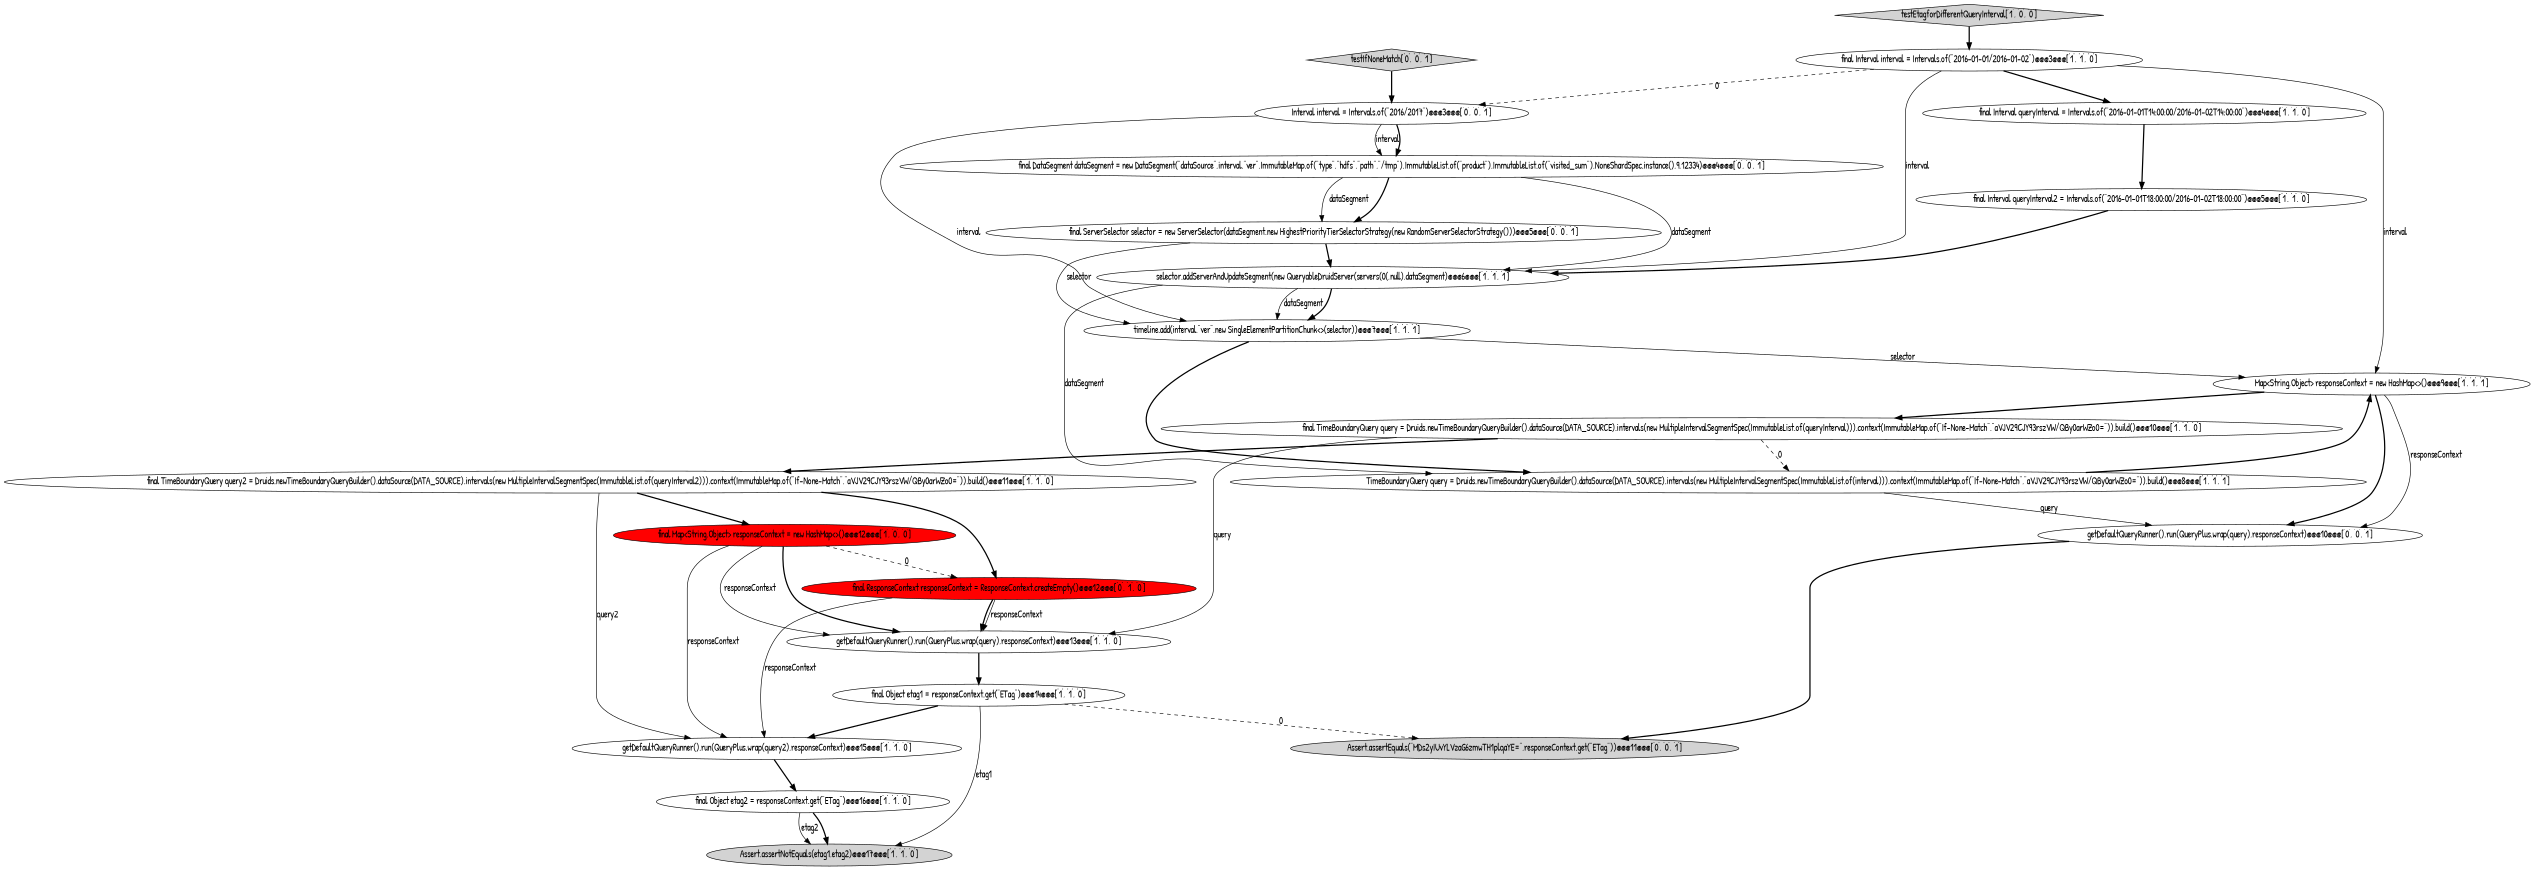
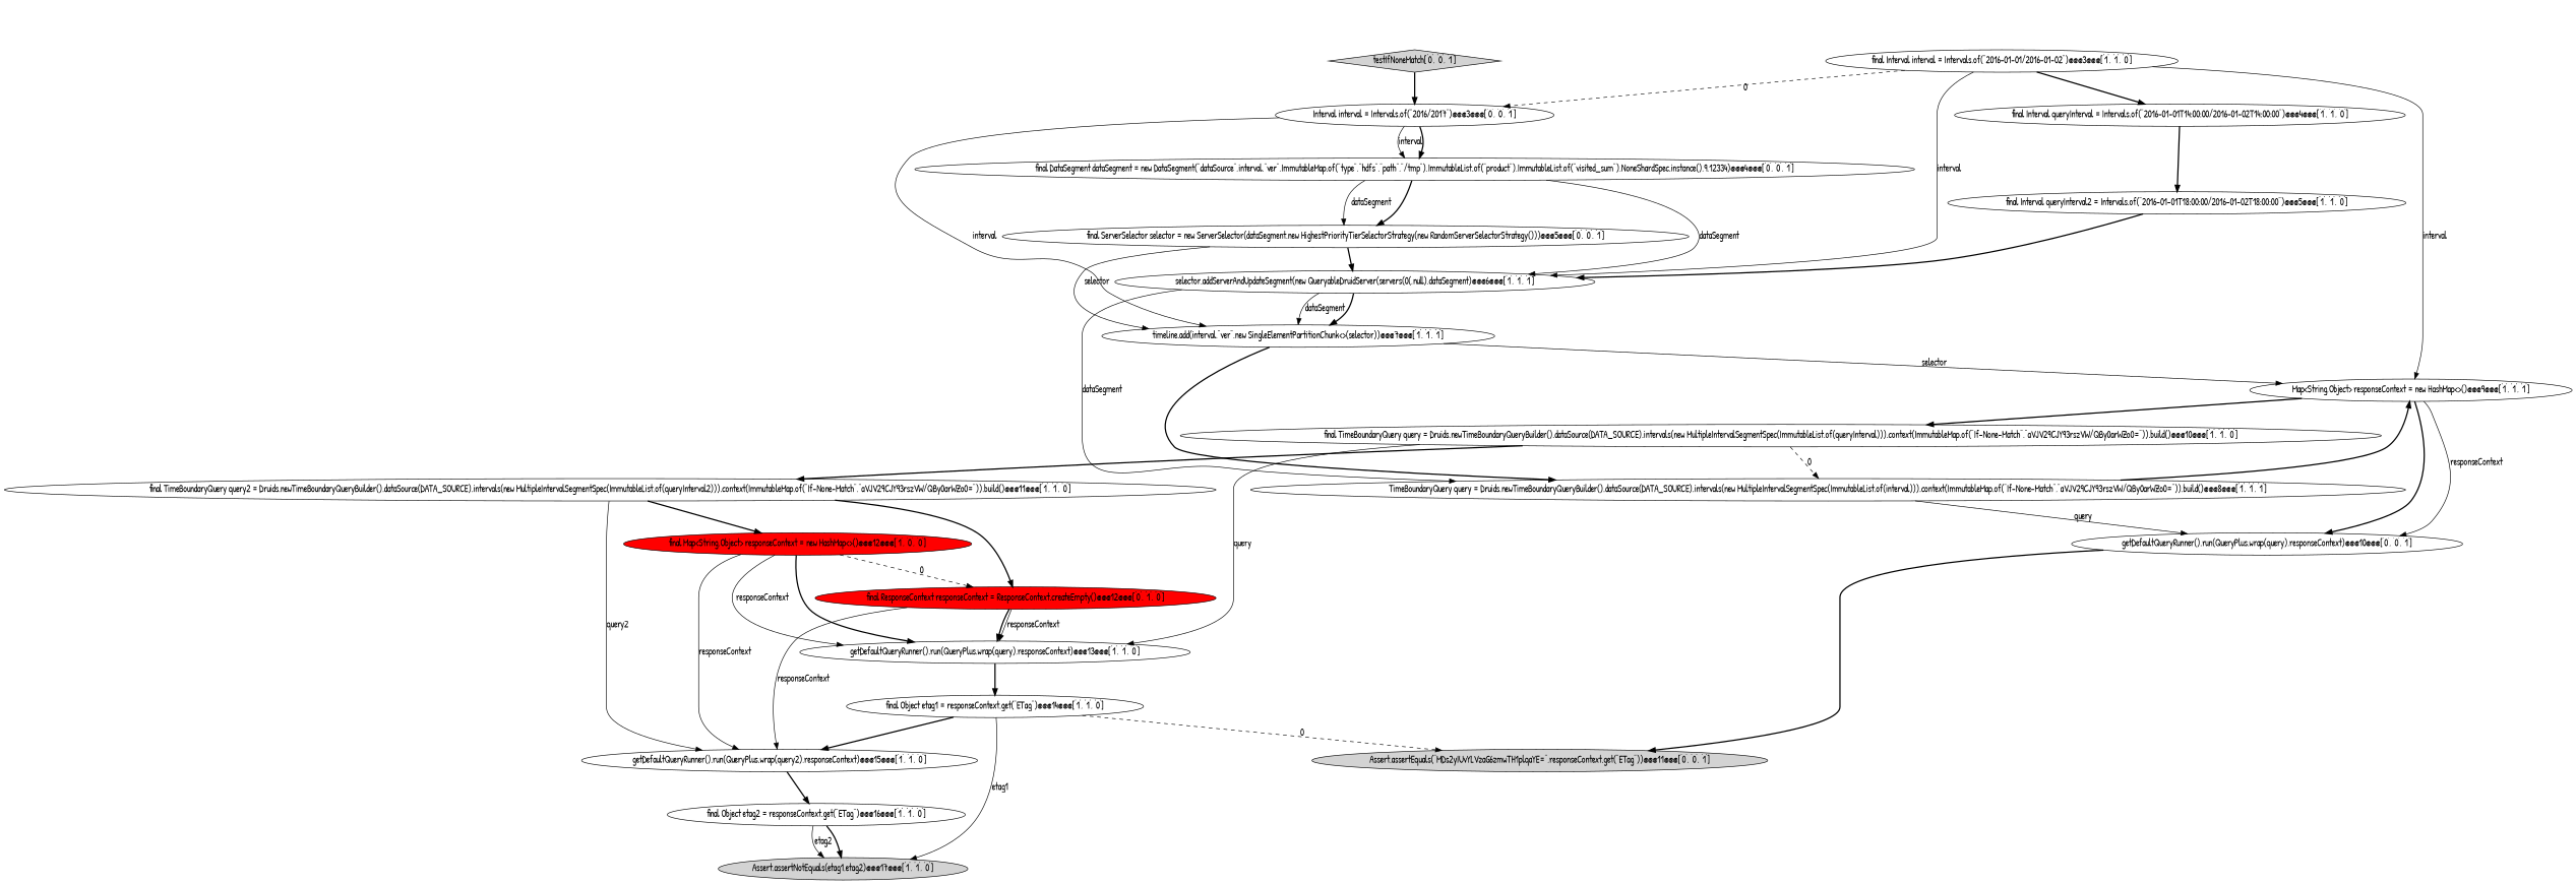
  digraph {
    fontname="Patrick Hand"
    node [fillcolor=white fontname="Patrick Hand" shape=ellipse style=filled]
    edge [fontname="Patrick Hand" style=bold]
    n1 [label="Map<String,Object> responseContext = new HashMap<>()@@@9@@@['1', '1', '1']"]
    n2 [label="getDefaultQueryRunner().run(QueryPlus.wrap(query),responseContext)@@@10@@@['0', '0', '1']"]
    n3 [label="final TimeBoundaryQuery query = Druids.newTimeBoundaryQueryBuilder().dataSource(DATA_SOURCE).intervals(new MultipleIntervalSegmentSpec(ImmutableList.of(queryInterval))).context(ImmutableMap.of(\"If-None-Match\",\"aVJV29CJY93rszVW/QBy0arWZo0=\")).build()@@@10@@@['1', '1', '0']"]
    n4 [fillcolor=lightgray label="Assert.assertEquals(\"MDs2yIUvYLVzaG6zmwTH1plqaYE=\",responseContext.get(\"ETag\"))@@@11@@@['0', '0', '1']"]
    n5 [label="getDefaultQueryRunner().run(QueryPlus.wrap(query),responseContext)@@@13@@@['1', '1', '0']"]
    n6 [label="TimeBoundaryQuery query = Druids.newTimeBoundaryQueryBuilder().dataSource(DATA_SOURCE).intervals(new MultipleIntervalSegmentSpec(ImmutableList.of(interval))).context(ImmutableMap.of(\"If-None-Match\",\"aVJV29CJY93rszVW/QBy0arWZo0=\")).build()@@@8@@@['1', '1', '1']"]
    n7 [label="final TimeBoundaryQuery query2 = Druids.newTimeBoundaryQueryBuilder().dataSource(DATA_SOURCE).intervals(new MultipleIntervalSegmentSpec(ImmutableList.of(queryInterval2))).context(ImmutableMap.of(\"If-None-Match\",\"aVJV29CJY93rszVW/QBy0arWZo0=\")).build()@@@11@@@['1', '1', '0']"]
    n8 [fillcolor=red label="final ResponseContext responseContext = ResponseContext.createEmpty()@@@12@@@['0', '1', '0']"]
    n9 [label="getDefaultQueryRunner().run(QueryPlus.wrap(query2),responseContext)@@@15@@@['1', '1', '0']"]
    n10 [label="final Object etag2 = responseContext.get(\"ETag\")@@@16@@@['1', '1', '0']"]
    n11 [label="final Object etag1 = responseContext.get(\"ETag\")@@@14@@@['1', '1', '0']"]
    n12 [label="timeline.add(interval,\"ver\",new SingleElementPartitionChunk<>(selector))@@@7@@@['1', '1', '1']"]
    n13 [fillcolor=red label="final Map<String,Object> responseContext = new HashMap<>()@@@12@@@['1', '0', '0']"]
-   n14 [fillcolor=lightgray label="testEtagforDifferentQueryInterval['1', '0', '0']" shape=diamond]
    n15 [label="final Interval interval = Intervals.of(\"2016-01-01/2016-01-02\")@@@3@@@['1', '1', '0']"]
    n16 [label="selector.addServerAndUpdateSegment(new QueryableDruidServer(servers(0(,null),dataSegment)@@@6@@@['1', '1', '1']"]
    n17 [label="Interval interval = Intervals.of(\"2016/2017\")@@@3@@@['0', '0', '1']"]
    n18 [label="final Interval queryInterval = Intervals.of(\"2016-01-01T14:00:00/2016-01-02T14:00:00\")@@@4@@@['1', '1', '0']"]
    n19 [label="final DataSegment dataSegment = new DataSegment(\"dataSource\",interval,\"ver\",ImmutableMap.of(\"type\",\"hdfs\",\"path\",\"/tmp\"),ImmutableList.of(\"product\"),ImmutableList.of(\"visited_sum\"),NoneShardSpec.instance(),9,12334)@@@4@@@['0', '0', '1']"]
    n20 [label="final ServerSelector selector = new ServerSelector(dataSegment,new HighestPriorityTierSelectorStrategy(new RandomServerSelectorStrategy()))@@@5@@@['0', '0', '1']"]
    n21 [fillcolor=lightgray label="Assert.assertNotEquals(etag1,etag2)@@@17@@@['1', '1', '0']"]
    n22 [fillcolor=lightgray label="testIfNoneMatch['0', '0', '1']" shape=diamond]
    n23 [label="final Interval queryInterval2 = Intervals.of(\"2016-01-01T18:00:00/2016-01-02T18:00:00\")@@@5@@@['1', '1', '0']"]
    n1 -> n2 [label=responseContext style=solid]
    n1 -> n2
    n1 -> n3
    n2 -> n4
    n3 -> n5 [label=query style=solid]
    n3 -> n6 [label=0 style=dashed]
    n3 -> n7
    n5 -> n11
    n6 -> n1
    n6 -> n2 [label=query style=solid]
    n7 -> n8
    n7 -> n9 [label=query2 style=solid]
    n7 -> n13
    n8 -> n5
    n8 -> n5 [label=responseContext style=solid]
    n8 -> n9 [label=responseContext style=solid]
    n9 -> n10
    n10 -> n21
    n10 -> n21 [label=etag2 style=solid]
    n11 -> n4 [label=0 style=dashed]
    n11 -> n9
    n11 -> n21 [label=etag1 style=solid]
    n12 -> n1 [label=selector style=solid]
    n12 -> n6
    n13 -> n5 [label=responseContext style=solid]
    n13 -> n5
    n13 -> n8 [label=0 style=dashed]
    n13 -> n9 [label=responseContext style=solid]
-   n14 -> n15
    n15 -> n1 [label=interval style=solid]
    n15 -> n16 [label=interval style=solid]
    n15 -> n17 [label=0 style=dashed]
    n15 -> n18
    n16 -> n6 [label=dataSegment style=solid]
    n16 -> n12 [label=dataSegment style=solid]
    n16 -> n12
    n17 -> n12 [label=interval style=solid]
    n17 -> n19 [label=interval style=solid]
    n17 -> n19
    n18 -> n23
    n19 -> n16 [label=dataSegment style=solid]
    n19 -> n20
    n19 -> n20 [label=dataSegment style=solid]
    n20 -> n12 [label=selector style=solid]
    n20 -> n16
    n22 -> n17
    n23 -> n16
  }
